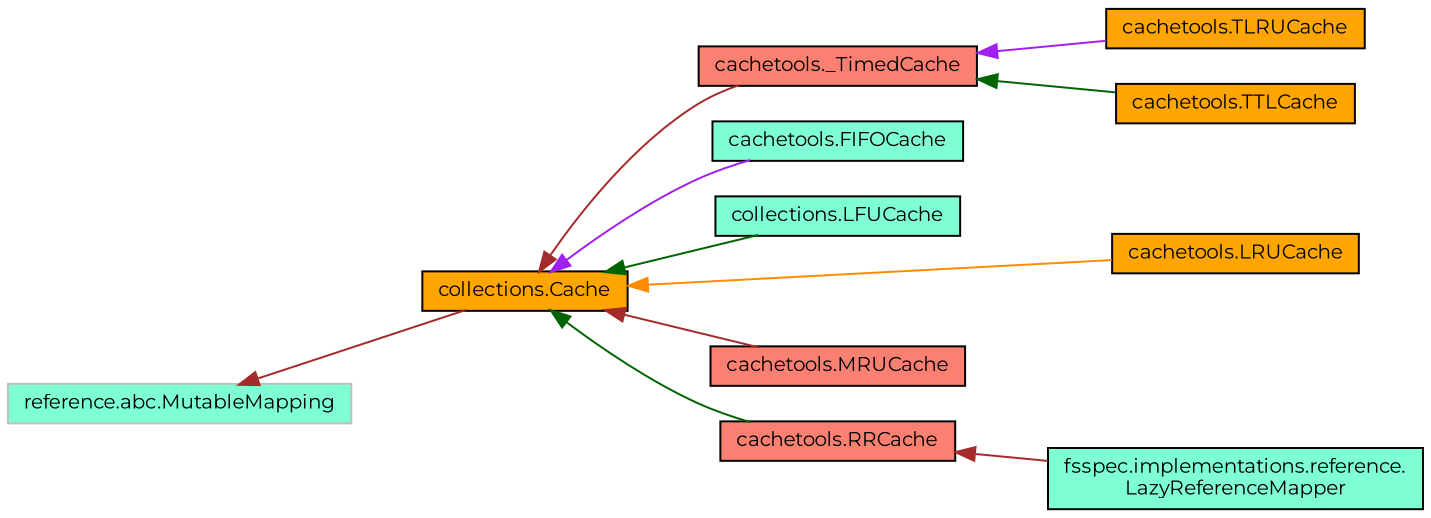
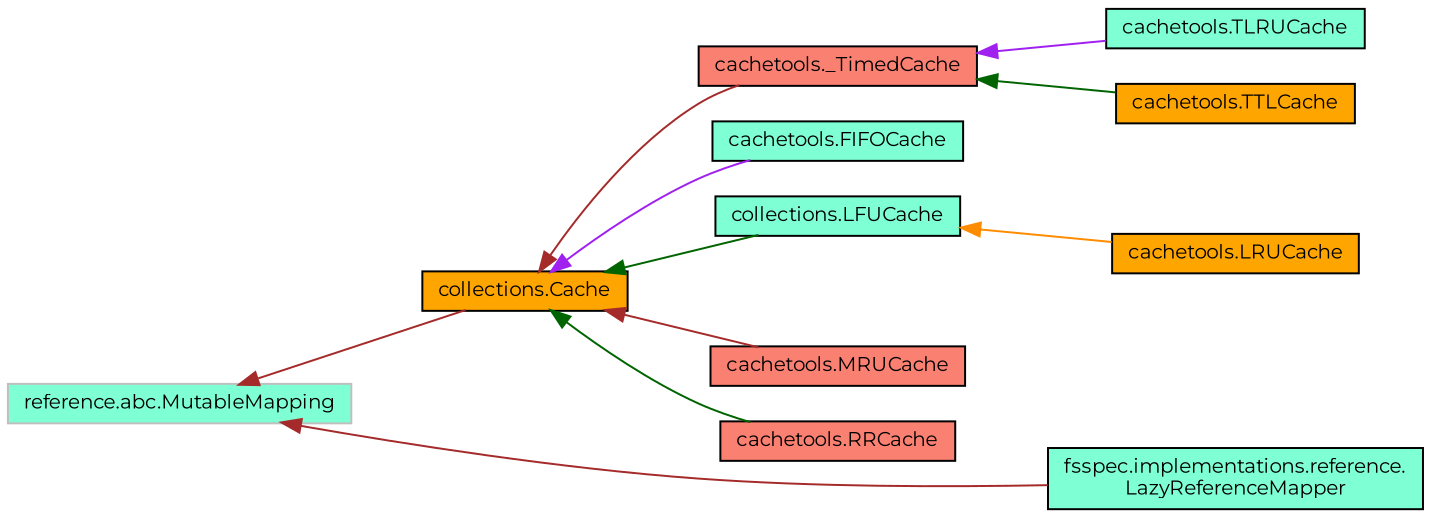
  digraph {
    fontname=Montserrat
    rankdir=LR
    node [color=black fillcolor=aquamarine fontname=Montserrat fontsize=10 shape=record style=filled]
    edge [color=brown dir=back fontname=Montserrat fontsize=10 labelfontname=Helvetica labelfontsize=10 style=solid]
    n1 [color=grey75 height=0.2 label="reference.abc.MutableMapping" width=0.4]
    n2 [fillcolor=orange height=0.2 label="collections.Cache" width=0.4]
    n3 [height=0.2 label="fsspec.implementations.reference.\lLazyReferenceMapper" width=0.4]
    n4 [height=0.2 label="cachetools.FIFOCache" width=0.4]
    n5 [height=0.2 label="collections.LFUCache" width=0.4]
    n6 [fillcolor=orange height=0.2 label="cachetools.LRUCache" width=0.4]
    n7 [fillcolor=salmon height=0.2 label="cachetools.MRUCache" width=0.4]
    n8 [fillcolor=salmon height=0.2 label="cachetools.RRCache" width=0.4]
    n9 [fillcolor=salmon height=0.2 label="cachetools._TimedCache" width=0.4]
-   n10 [fillcolor=orange height=0.2 label="cachetools.TLRUCache" width=0.4]
+   n10 [height=0.2 label="cachetools.TLRUCache" width=0.4]
    n11 [fillcolor=orange height=0.2 label="cachetools.TTLCache" width=0.4]
    n1 -> n2
-   n8 -> n3
+   n1 -> n3
    n2 -> n4 [color=purple]
    n2 -> n5 [color=darkgreen]
-   n2 -> n6 [color=darkorange]
+   n5 -> n6 [color=darkorange]
    n2 -> n7
    n2 -> n8 [color=darkgreen]
    n2 -> n9
    n9 -> n10 [color=purple]
    n9 -> n11 [color=darkgreen]
  }
